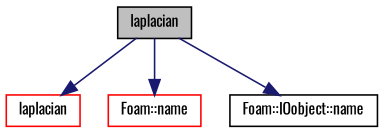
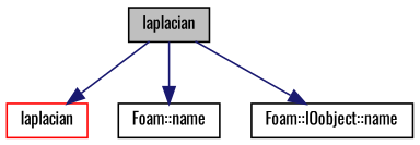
  digraph {
    rankdir=TB
    fontname=Oswald
    node [color=black fontname=Oswald fontsize=10 shape=record]
    edge [color=midnightblue fontname=Oswald fontsize=10 labelfontname=FreeSans labelfontsize=10 style=solid]
    n1 [fillcolor=grey75 fontcolor=black height=0.2 label=laplacian style=filled width=0.4]
    n2 [color=red height=0.2 label=laplacian width=0.4]
-   n3 [color=red height=0.2 label="Foam::name" width=0.4]
+   n3 [height=0.2 label="Foam::name" width=0.4]
    n4 [height=0.2 label="Foam::IOobject::name" width=0.4]
    n1 -> n2
    n1 -> n3
    n1 -> n4
  }
